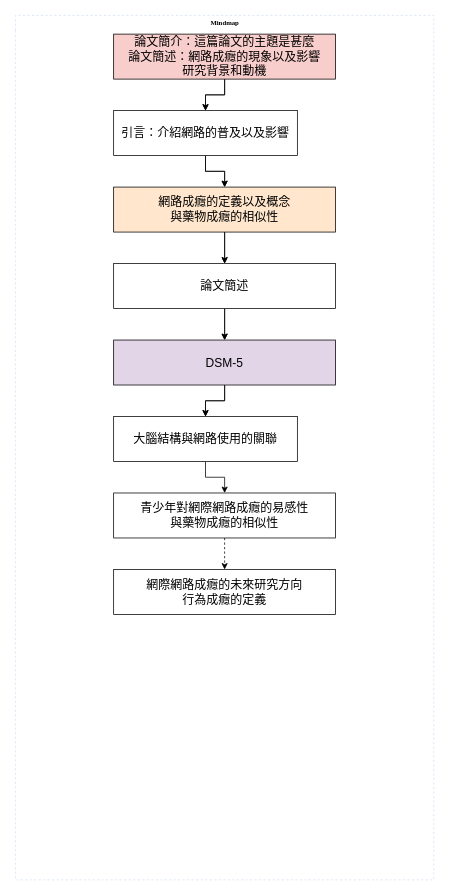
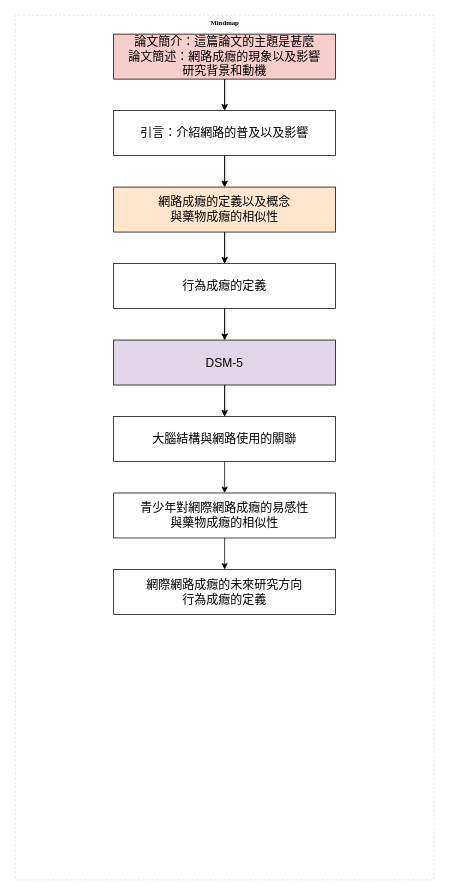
  <mxCell id="0" />
  <mxCell id="1" parent="0" />
  <mxCell id="2" value="Mindmap" style="swimlane;html=1;startSize=20;horizontal=1;containerType=tree;labelBackgroundColor=none;strokeColor=#D4E1F5;strokeWidth=1;fillColor=none;fontFamily=Comic Sans MS;fontSize=9;swimlaneLine=0;dashed=1;collapsible=0;" parent="1" vertex="1"><mxGeometry x="20" y="20" width="558" height="1153" as="geometry" /></mxCell>
  <mxCell id="3" style="edgeStyle=orthogonalEdgeStyle;rounded=0;orthogonalLoop=1;jettySize=auto;html=1;entryX=0.5;entryY=0;entryDx=0;entryDy=0;" edge="1" parent="2" source="5" target="8"><mxGeometry relative="1" as="geometry" /></mxCell>
  <mxCell id="4" style="edgeStyle=orthogonalEdgeStyle;rounded=0;orthogonalLoop=1;jettySize=auto;html=1;" edge="1" parent="2" source="5" target="8"><mxGeometry relative="1" as="geometry" /></mxCell>
  <mxCell id="5" value="&lt;font style=&quot;font-size: 16px;&quot;&gt;論文簡介：這篇論文的主題是甚麼&lt;/font&gt;&lt;div&gt;&lt;font style=&quot;font-size: 16px;&quot;&gt;&lt;font&gt;論文簡述：網路成癮的現象以及影響&lt;/font&gt;&lt;div style=&quot;font-size: 12px;&quot;&gt;&lt;font style=&quot;font-size: 16px;&quot;&gt;研究背景和動機&lt;/font&gt;&lt;/div&gt;&lt;/font&gt;&lt;/div&gt;" style="rounded=0;whiteSpace=wrap;html=1;fillColor=#f8cecc;" vertex="1" parent="2"><mxGeometry x="131" y="25" width="296" height="60" as="geometry" /></mxCell>
  <mxCell id="6" style="edgeStyle=orthogonalEdgeStyle;rounded=0;orthogonalLoop=1;jettySize=auto;html=1;" edge="1" parent="2" source="8" target="11"><mxGeometry relative="1" as="geometry" /></mxCell>
  <mxCell id="7" style="edgeStyle=orthogonalEdgeStyle;rounded=0;orthogonalLoop=1;jettySize=auto;html=1;" edge="1" parent="2" source="8" target="11"><mxGeometry relative="1" as="geometry" /></mxCell>
- <mxCell id="8" value="&lt;span style=&quot;font-size: 16px;&quot;&gt;引言：介紹網路的普及以及影響&lt;/span&gt;" style="rounded=0;whiteSpace=wrap;html=1;" vertex="1" parent="2"><mxGeometry x="131" y="127" width="245" height="60" as="geometry" /></mxCell>
+ <mxCell id="8" value="&lt;span style=&quot;font-size: 16px;&quot;&gt;引言：介紹網路的普及以及影響&lt;/span&gt;" style="rounded=0;whiteSpace=wrap;html=1;" vertex="1" parent="2"><mxGeometry x="131" y="127" width="296" height="60" as="geometry" /></mxCell>
  <mxCell id="9" style="edgeStyle=orthogonalEdgeStyle;rounded=0;orthogonalLoop=1;jettySize=auto;html=1;entryX=0.5;entryY=0;entryDx=0;entryDy=0;" edge="1" parent="2" source="11" target="14"><mxGeometry relative="1" as="geometry" /></mxCell>
  <mxCell id="10" style="edgeStyle=orthogonalEdgeStyle;rounded=0;orthogonalLoop=1;jettySize=auto;html=1;" edge="1" parent="2" source="11" target="14"><mxGeometry relative="1" as="geometry" /></mxCell>
  <mxCell id="11" value="&lt;span style=&quot;font-size: 16px;&quot;&gt;網路成癮的定義以及概念&lt;/span&gt;&lt;div&gt;&lt;span style=&quot;font-size: 16px;&quot;&gt;與藥物成癮的相似性&lt;/span&gt;&lt;/div&gt;" style="rounded=0;whiteSpace=wrap;html=1;fillColor=#ffe6cc;" vertex="1" parent="2"><mxGeometry x="131" y="229" width="296" height="60" as="geometry" /></mxCell>
  <mxCell id="12" style="edgeStyle=orthogonalEdgeStyle;rounded=0;orthogonalLoop=1;jettySize=auto;html=1;entryX=0.5;entryY=0;entryDx=0;entryDy=0;" edge="1" parent="2" source="14" target="17"><mxGeometry relative="1" as="geometry" /></mxCell>
  <mxCell id="13" style="edgeStyle=orthogonalEdgeStyle;rounded=0;orthogonalLoop=1;jettySize=auto;html=1;" edge="1" parent="2" source="14" target="17"><mxGeometry relative="1" as="geometry" /></mxCell>
- <mxCell id="14" value="&lt;span style=&quot;font-size: 16px;&quot;&gt;論文簡述&lt;/span&gt;" style="rounded=0;whiteSpace=wrap;html=1;" vertex="1" parent="2"><mxGeometry x="131" y="331" width="296" height="60" as="geometry" /></mxCell>
+ <mxCell id="14" value="&lt;span style=&quot;font-size: 16px;&quot;&gt;行為成癮的定義&lt;/span&gt;" style="rounded=0;whiteSpace=wrap;html=1;" vertex="1" parent="2"><mxGeometry x="131" y="331" width="296" height="60" as="geometry" /></mxCell>
  <mxCell id="15" style="edgeStyle=orthogonalEdgeStyle;rounded=0;orthogonalLoop=1;jettySize=auto;html=1;entryX=0.5;entryY=0;entryDx=0;entryDy=0;" edge="1" parent="2" source="17" target="19"><mxGeometry relative="1" as="geometry" /></mxCell>
  <mxCell id="16" style="edgeStyle=orthogonalEdgeStyle;rounded=0;orthogonalLoop=1;jettySize=auto;html=1;" edge="1" parent="2" source="17" target="19"><mxGeometry relative="1" as="geometry" /></mxCell>
  <mxCell id="17" value="&lt;span style=&quot;font-size: 16px;&quot;&gt;DSM-5&lt;/span&gt;" style="rounded=0;whiteSpace=wrap;html=1;fillColor=#e1d5e7;" vertex="1" parent="2"><mxGeometry x="131" y="433" width="296" height="60" as="geometry" /></mxCell>
  <mxCell id="18" style="edgeStyle=orthogonalEdgeStyle;rounded=0;orthogonalLoop=1;jettySize=auto;html=1;" edge="1" parent="2" source="19" target="21"><mxGeometry relative="1" as="geometry" /></mxCell>
- <mxCell id="19" value="&lt;span style=&quot;font-size: 16px;&quot;&gt;大腦結構與網路使用的關聯&lt;/span&gt;" style="rounded=0;whiteSpace=wrap;html=1;" vertex="1" parent="2"><mxGeometry x="131" y="535" width="245" height="60" as="geometry" /></mxCell>
- <mxCell id="20" style="edgeStyle=orthogonalEdgeStyle;rounded=0;orthogonalLoop=1;jettySize=auto;html=1;dashed=1;" edge="1" parent="2" source="21" target="22"><mxGeometry relative="1" as="geometry" /></mxCell>
+ <mxCell id="19" value="&lt;span style=&quot;font-size: 16px;&quot;&gt;大腦結構與網路使用的關聯&lt;/span&gt;" style="rounded=0;whiteSpace=wrap;html=1;" vertex="1" parent="2"><mxGeometry x="131" y="535" width="296" height="60" as="geometry" /></mxCell>
+ <mxCell id="20" style="edgeStyle=orthogonalEdgeStyle;rounded=0;orthogonalLoop=1;jettySize=auto;html=1;" edge="1" parent="2" source="21" target="22"><mxGeometry relative="1" as="geometry" /></mxCell>
  <mxCell id="21" value="&lt;div&gt;&lt;span style=&quot;font-size: 16px;&quot;&gt;青少年對網際網路成癮的易感性&lt;/span&gt;&lt;/div&gt;&lt;div&gt;&lt;span style=&quot;font-size: 16px;&quot;&gt;與藥物成癮的相似性&lt;/span&gt;&lt;/div&gt;" style="rounded=0;whiteSpace=wrap;html=1;" vertex="1" parent="2"><mxGeometry x="131" y="637" width="296" height="60" as="geometry" /></mxCell>
  <mxCell id="22" value="&lt;div&gt;&lt;span style=&quot;font-size: 16px;&quot;&gt;網際網路成癮的未來研究方向&lt;/span&gt;&lt;/div&gt;&lt;div&gt;&lt;span style=&quot;font-size: 16px;&quot;&gt;行為成癮的定義&lt;/span&gt;&lt;/div&gt;" style="rounded=0;whiteSpace=wrap;html=1;" vertex="1" parent="2"><mxGeometry x="131" y="739" width="296" height="60" as="geometry" /></mxCell>
